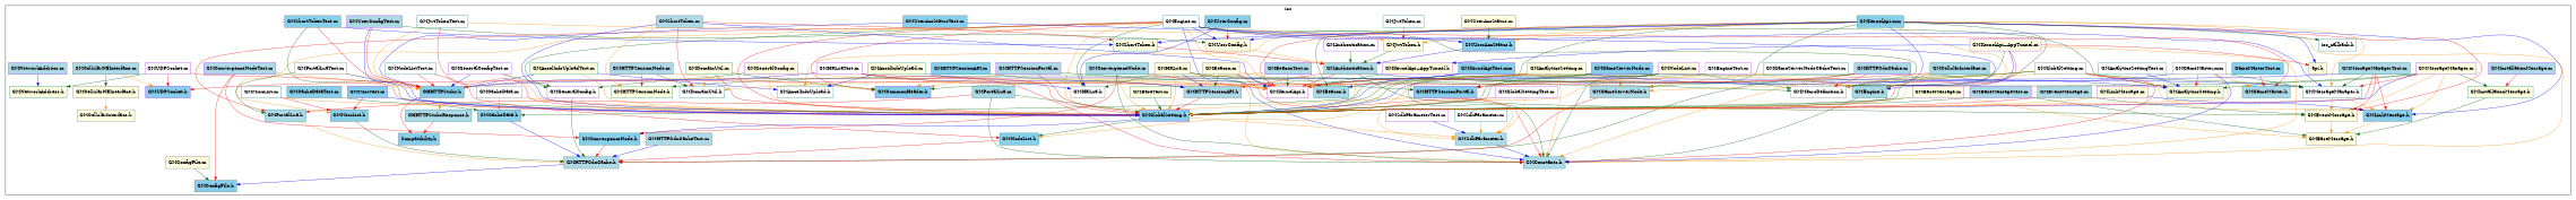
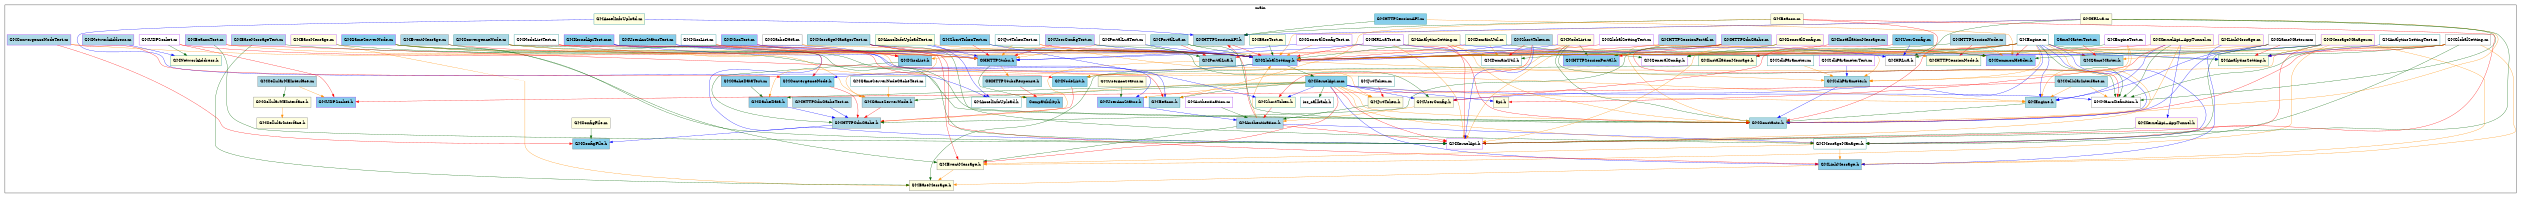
  digraph {
    node [color=teal fillcolor=lightblue shape=box style=filled]
    edge [color=darkorange style=solid]
    n1 [fillcolor=skyblue label="GMHTTPSessionAPI.m"]
    n2 [color=purple fillcolor=skyblue label="GMCommonHeader.h"]
    n3 [fillcolor=skyblue label="GMConvergenceNode.h"]
    n4 [color=gray40 label="GMHTTPCdnCache.h"]
    n5 [label="GMEngine.h"]
    n6 [label="GMConstants.h"]
    n7 [color=purple fillcolor=skyblue label="GMGameServerNode.m"]
    n8 [fillcolor=white label="GMEngine.m"]
    n9 [label="GMGameMaster.h"]
    n10 [color=gray40 fillcolor=white label="GMHRLua.h"]
    n11 [color=purple fillcolor=skyblue label="GMKernelApiTest.mm"]
    n12 [color=purple fillcolor=white label="GMKernelApi.h"]
    n13 [color=purple fillcolor=lightyellow label="GMMessageManager.m"]
    n14 [color=gray40 fillcolor=skyblue label="GMLinkMessage.h"]
    n15 [color=purple fillcolor=skyblue label="GMUserAccStatus.h"]
    n16 [color=gray40 label="GMAuthentication.h"]
    n17 [fillcolor=lightyellow label="GMInstallationMessage.h"]
    n18 [color=gray40 fillcolor=lightyellow label="GMBaseMessage.h"]
    n19 [color=purple fillcolor=skyblue label="GMGlobalSetting.h"]
    n20 [fillcolor=skyblue label="GMKernelApi.mm"]
    n21 [fillcolor=white label="GMAccelInfoUpload.h"]
    n22 [color=gray40 fillcolor=white label="GMGlobalSetting.m"]
    n23 [color=gray40 label="GMEventMessage.m"]
    n24 [color=gray40 fillcolor=lightyellow label="GMHRLua.m"]
    n25 [color=gray40 fillcolor=white label="GMMacroDefinition.h"]
    n26 [color=gray40 label="GMHTTPSessionAPI.h"]
    n27 [label="GMMessageManagerTest.m"]
    n28 [fillcolor=white label="GMMessageManager.h"]
    n29 [color=gray40 fillcolor=lightyellow label="GMEventMessage.h"]
    n30 [color=purple fillcolor=lightyellow label="GMKernelApi+AppTunnel.m"]
    n31 [color=purple fillcolor=lightyellow label="GMKernelApi+AppTunnel.h"]
    n32 [fillcolor=lightyellow label="GMAnalyticsSetting.h"]
    n33 [color=gray40 fillcolor=white label="GMCacheData.m"]
    n34 [color=gray40 fillcolor=skyblue label="GMCacheData.h"]
    n35 [color=purple fillcolor=lightyellow label="GMNodeList.m"]
    n36 [label="GMConvergenceNode.m"]
    n37 [fillcolor=lightyellow label="GMAccelInfoUploadTest.m"]
    n38 [color=gray40 fillcolor=skyblue label="OHHTTPStubs.h"]
    n39 [label="GMPortalLua.m"]
    n40 [label="GMPortalLua.h"]
    n41 [color=gray40 label="GMHTTPSessionNode.m"]
    n42 [fillcolor=white label="GMDomainUtil.h"]
    n43 [color=purple fillcolor=white label="GMEngineTest.m"]
    n44 [fillcolor=white label="GMJwtToken.m"]
    n45 [color=gray40 fillcolor=lightyellow label="GMJwtToken.h"]
    n46 [color=purple label="GMInstallationMessage.m"]
    n47 [color=purple fillcolor=white label="GMGeneralConfigTest.m"]
    n48 [color=purple fillcolor=white label="GMGeneralConfig.h"]
    n49 [color=purple label="GMHTTPSessionPortal.m"]
    n50 [color=purple fillcolor=white label="GMGlobalSettingTest.m"]
    n51 [label="GMSdkParameter.h"]
    n52 [color=gray40 fillcolor=lightyellow label="GMAnalyticsSetting.m"]
    n53 [color=purple fillcolor=lightyellow label="GMGeneralConfig.m"]
    n54 [fillcolor=skyblue label="GMNodeList.h"]
    n55 [fillcolor=lightyellow label="GMDomainUtil.m"]
    n56 [color=gray40 fillcolor=skyblue label="GMCacheDataTest.m"]
    n57 [fillcolor=lightyellow label="GMAccelInfoUpload.m"]
    n58 [color=purple fillcolor=lightyellow label="GMBaseMessage.m"]
    n59 [color=gray40 fillcolor=skyblue label="GMUserAccStatusTest.m"]
    n60 [color=gray40 fillcolor=skyblue label="GMMiscList.h"]
    n61 [color=purple label="GMBaseMessageTest.m"]
    n62 [color=gray40 fillcolor=lightyellow label="GMUserConfig.h"]
    n63 [color=purple label="GMHTTPCdnCache.m"]
    n64 [color=gray40 fillcolor=white label="GMGameMaster.mm"]
    n65 [color=purple fillcolor=white label="GMHRLuaTest.m"]
    n66 [color=gray40 fillcolor=skyblue label="GMShortTokenTest.m"]
    n67 [fillcolor=white label="GMJwtTokenTest.m"]
    n68 [fillcolor=white label="GMAnalyticsSettingTest.m"]
    n69 [color=purple fillcolor=white label="GMUDPSocket.m"]
    n70 [fillcolor=lightyellow label="GMNetworkAddress.h"]
    n71 [color=gray40 fillcolor=skyblue label="GMConfigFile.h"]
    n72 [fillcolor=lightyellow label="GMHTTPSessionNode.h"]
    n73 [color=gray40 fillcolor=lightyellow label="api.h"]
    n74 [color=gray40 fillcolor=white label="GMPortalLuaTest.m"]
    n75 [color=purple label="GMConvergenceNodeTest.m"]
    n76 [color=purple label="GMUserConfigTest.m"]
    n77 [color=gray40 label="GMGameServerNode.h"]
    n78 [label="GMCellularInterface.m"]
    n79 [fillcolor=skyblue label="GameMasterTest.m"]
    n80 [fillcolor=white label="GMNodeListTest.m"]
    n81 [color=purple fillcolor=skyblue label="GMHTTPSessionPortal.h"]
    n82 [fillcolor=white label="GMMiscList.m"]
    n83 [color=purple fillcolor=skyblue label="GMMiscTest.m"]
    n84 [color=gray40 fillcolor=lightyellow label="GMCellularNEInterface.h"]
    n85 [color=gray40 fillcolor=lightyellow label="GMCellularInterface.h"]
    n86 [color=gray40 fillcolor=lightyellow label="GMConfigFile.m"]
    n87 [color=gray40 fillcolor=lightyellow label="GMBeacon.m"]
    n88 [color=gray40 label="GMShortToken.m"]
    n89 [fillcolor=white label="GMGameServerNodeCacheTest.m"]
    n90 [color=gray40 label="GMHTTPCdnCacheTest.m"]
    n91 [color=purple fillcolor=skyblue label="GMUDPSocket.h"]
    n92 [label="GMBeacon.h"]
    n93 [color=purple label="GMBeaconTest.m"]
    n94 [fillcolor=lightyellow label="GMShortToken.h"]
    n95 [color=gray40 fillcolor=skyblue label="Compatibility.h"]
    n96 [color=purple fillcolor=lightyellow label="GMLinkMessage.m"]
    n97 [label="OHHTTPStubsResponse.h"]
    n98 [color=gray40 fillcolor=skyblue label="GMUserConfig.m"]
    n99 [color=gray40 label="GMCellularNEInterface.m"]
    n100 [color=gray40 fillcolor=lightyellow label="GMUserAccStatus.m"]
    n101 [color=purple label="GMNetworkAddress.m"]
    n102 [fillcolor=lightyellow label="GMBaseTest.m"]
    n103 [fillcolor=white label="ios_callback.h"]
    n104 [color=purple fillcolor=white label="GMSdkParameterTest.m"]
    n105 [fillcolor=white label="GMSdkParameter.m"]
    n106 [color=purple fillcolor=white label="GMAuthentication.m"]
    subgraph cluster_1 {
-     label=ios
+     label=main
      n1
      n2
      n3
      n4
      n5
      n6
      n7
      n8
      n9
      n10
      n11
      n12
      n13
      n14
      n15
      n16
      n17
      n18
      n19
      n20
      n21
      n22
      n23
      n24
      n25
      n26
      n27
      n28
      n29
      n30
      n31
      n32
      n33
      n34
      n35
      n36
      n37
      n38
      n39
      n40
      n41
      n42
      n43
      n44
      n45
      n46
      n47
      n48
      n49
      n50
      n51
      n52
      n53
      n54
      n55
      n56
      n57
      n58
      n59
      n60
      n61
      n62
      n63
      n64
      n65
      n66
      n67
      n68
      n69
      n70
      n71
      n72
      n73
      n74
      n75
      n76
      n77
      n78
      n79
      n80
      n81
      n82
      n83
      n84
      n85
      n86
      n87
      n88
      n89
      n90
      n91
      n92
      n93
      n94
      n95
      n96
      n97
      n98
      n99
      n100
      n101
      n102
      n103
      n104
      n105
      n106
    }
    n1 -> n2
    n1 -> n26 [color=darkgreen]
    n3 -> n4 [color=red]
    n4 -> n71 [color=blue]
    n5 -> n6 [color=darkgreen]
    n7 -> n6 [color=darkgreen]
    n7 -> n12 [color=darkgreen]
    n7 -> n19 [color=darkgreen]
    n7 -> n77
    n8 -> n2 [color=red]
    n8 -> n5 [color=blue]
    n8 -> n6 [color=blue]
    n8 -> n9 [color=red]
    n8 -> n10 [color=darkgreen]
    n8 -> n12
    n8 -> n19 [color=red]
    n8 -> n25 [color=darkgreen]
    n8 -> n28 [color=blue]
    n8 -> n32 [color=darkgreen]
    n8 -> n40 [color=red]
    n8 -> n48 [color=darkgreen]
    n8 -> n51
    n8 -> n60
    n8 -> n62 [color=blue]
    n11 -> n5
    n11 -> n12 [color=blue]
    n11 -> n19 [color=blue]
    n11 -> n92 [color=blue]
    n13 -> n14
    n13 -> n17 [color=darkgreen]
    n13 -> n19 [color=blue]
    n13 -> n28 [color=red]
    n13 -> n29
    n13 -> n32 [color=darkgreen]
    n13 -> n72 [color=darkgreen]
    n14 -> n18
    n15 -> n16 [color=blue]
    n16 -> n12 [color=red]
    n16 -> n19
    n16 -> n26 [color=red]
    n16 -> n28 [color=blue]
    n16 -> n29 [color=darkgreen]
    n17 -> n18 [color=darkgreen]
    n19 -> n3 [color=blue]
    n19 -> n51
    n19 -> n54 [color=darkgreen]
    n20 -> n5
    n20 -> n6
    n20 -> n12 [color=red]
    n20 -> n14 [color=blue]
    n20 -> n15
-   n20 -> n19 [color=darkgreen]
+   n19 -> n20 [color=darkgreen]
    n20 -> n21
    n20 -> n25 [color=blue]
    n20 -> n28
    n20 -> n29 [color=red]
    n20 -> n34 [color=darkgreen]
    n20 -> n45
    n20 -> n62 [color=blue]
    n20 -> n73 [color=blue]
    n20 -> n77 [color=darkgreen]
    n20 -> n92 [color=darkgreen]
    n20 -> n94 [color=blue]
    n20 -> n103 [color=darkgreen]
    n22 -> n2 [color=darkgreen]
    n22 -> n6 [color=red]
    n22 -> n14
    n22 -> n19
    n22 -> n25 [color=darkgreen]
    n22 -> n28 [color=darkgreen]
    n22 -> n32 [color=red]
    n22 -> n77
    n23 -> n19 [color=red]
    n23 -> n29 [color=darkgreen]
    n24 -> n6
    n24 -> n10 [color=darkgreen]
    n24 -> n12 [color=darkgreen]
    n24 -> n19
    n24 -> n25 [color=darkgreen]
    n24 -> n26 [color=blue]
    n26 -> n19 [color=red]
    n27 -> n14 [color=red]
    n27 -> n19 [color=red]
    n27 -> n28 [color=darkgreen]
    n27 -> n29 [color=red]
    n27 -> n38 [color=blue]
    n28 -> n14
    n28 -> n29
    n29 -> n18
    n30 -> n5 [color=blue]
    n30 -> n6
    n30 -> n19 [color=red]
    n30 -> n25 [color=darkgreen]
    n30 -> n31 [color=blue]
    n30 -> n73 [color=red]
    n31 -> n12 [color=darkgreen]
    n33 -> n19
    n33 -> n34
    n34 -> n4 [color=blue]
    n35 -> n6 [color=darkgreen]
    n35 -> n12
    n35 -> n19 [color=blue]
    n35 -> n25 [color=darkgreen]
    n35 -> n54
    n35 -> n81 [color=darkgreen]
    n36 -> n3 [color=red]
    n36 -> n6 [color=darkgreen]
-   n36 -> n12 [color=red]
+   n36 -> n12 [color=darkgreen]
    n36 -> n19
    n37 -> n19
    n37 -> n21 [color=blue]
    n37 -> n38 [color=blue]
-   n38 -> n95 [color=red]
+   n38 -> n95 [color=darkgreen]
    n38 -> n97
    n39 -> n6 [color=darkgreen]
    n39 -> n19 [color=darkgreen]
    n39 -> n40 [color=red]
    n40 -> n4
    n41 -> n2
    n41 -> n42 [color=darkgreen]
    n41 -> n72 [color=red]
    n43 -> n5
    n43 -> n19 [color=darkgreen]
    n43 -> n51
    n44 -> n45 [color=red]
    n45 -> n16 [color=darkgreen]
    n46 -> n17 [color=red]
    n47 -> n19
    n47 -> n38 [color=blue]
    n47 -> n48 [color=darkgreen]
-   n48 -> n4 [color=darkgreen]
    n49 -> n2
    n49 -> n19 [color=red]
    n49 -> n81 [color=darkgreen]
    n50 -> n19 [color=red]
    n50 -> n51
    n51 -> n6 [color=blue]
    n52 -> n6
    n52 -> n12 [color=red]
    n52 -> n19 [color=darkgreen]
    n52 -> n32 [color=blue]
    n52 -> n42
    n53 -> n12
    n53 -> n19
    n53 -> n48 [color=darkgreen]
    n54 -> n4 [color=red]
    n55 -> n2 [color=darkgreen]
    n55 -> n19 [color=red]
    n55 -> n42
    n56 -> n34 [color=darkgreen]
    n57 -> n21 [color=blue]
    n57 -> n26 [color=blue]
    n58 -> n18
    n58 -> n19 [color=darkgreen]
    n59 -> n15 [color=blue]
    n59 -> n38 [color=blue]
    n60 -> n4 [color=darkgreen]
    n61 -> n18 [color=darkgreen]
    n61 -> n19 [color=darkgreen]
    n62 -> n16
    n63 -> n4 [color=darkgreen]
    n63 -> n6
    n63 -> n19 [color=darkgreen]
    n63 -> n25 [color=red]
    n63 -> n81 [color=red]
    n64 -> n5 [color=blue]
    n64 -> n6 [color=blue]
    n64 -> n9
    n64 -> n19
    n64 -> n28 [color=darkgreen]
    n64 -> n32 [color=red]
    n65 -> n6 [color=red]
    n65 -> n10 [color=blue]
    n65 -> n12
    n65 -> n19 [color=red]
    n65 -> n38 [color=blue]
    n66 -> n19 [color=darkgreen]
    n66 -> n38 [color=red]
    n66 -> n94 [color=blue]
    n67 -> n19 [color=red]
    n67 -> n38
    n67 -> n45
    n68 -> n32 [color=blue]
    n69 -> n19 [color=red]
    n69 -> n70 [color=darkgreen]
    n69 -> n91 [color=red]
    n74 -> n19 [color=blue]
    n74 -> n38
    n74 -> n40 [color=darkgreen]
    n75 -> n3 [color=red]
    n75 -> n38
    n75 -> n71 [color=red]
    n76 -> n19 [color=blue]
    n76 -> n38 [color=red]
    n76 -> n62 [color=darkgreen]
    n77 -> n4 [color=red]
    n78 -> n5
    n78 -> n25
    n78 -> n91 [color=red]
    n79 -> n9 [color=red]
    n80 -> n38 [color=red]
    n80 -> n54 [color=red]
    n82 -> n19
    n82 -> n60 [color=red]
    n83 -> n19 [color=blue]
    n83 -> n60 [color=red]
    n84 -> n85
    n86 -> n71 [color=darkgreen]
    n87 -> n6 [color=red]
    n87 -> n12 [color=red]
    n87 -> n26 [color=darkgreen]
    n87 -> n92
    n88 -> n12 [color=blue]
    n88 -> n19 [color=blue]
    n88 -> n42 [color=red]
    n88 -> n72
    n88 -> n94 [color=red]
    n89 -> n77
    n90 -> n4 [color=blue]
    n93 -> n12 [color=darkgreen]
    n93 -> n38
    n93 -> n92 [color=red]
    n94 -> n16 [color=red]
    n96 -> n14 [color=blue]
    n96 -> n19
    n97 -> n95 [color=red]
    n98 -> n10 [color=blue]
    n98 -> n62 [color=red]
    n99 -> n84 [color=darkgreen]
    n99 -> n91
    n100 -> n15 [color=darkgreen]
    n101 -> n70 [color=blue]
    n102 -> n19 [color=darkgreen]
    n104 -> n51 [color=blue]
    n105 -> n51
    n106 -> n16 [color=darkgreen]
  }
